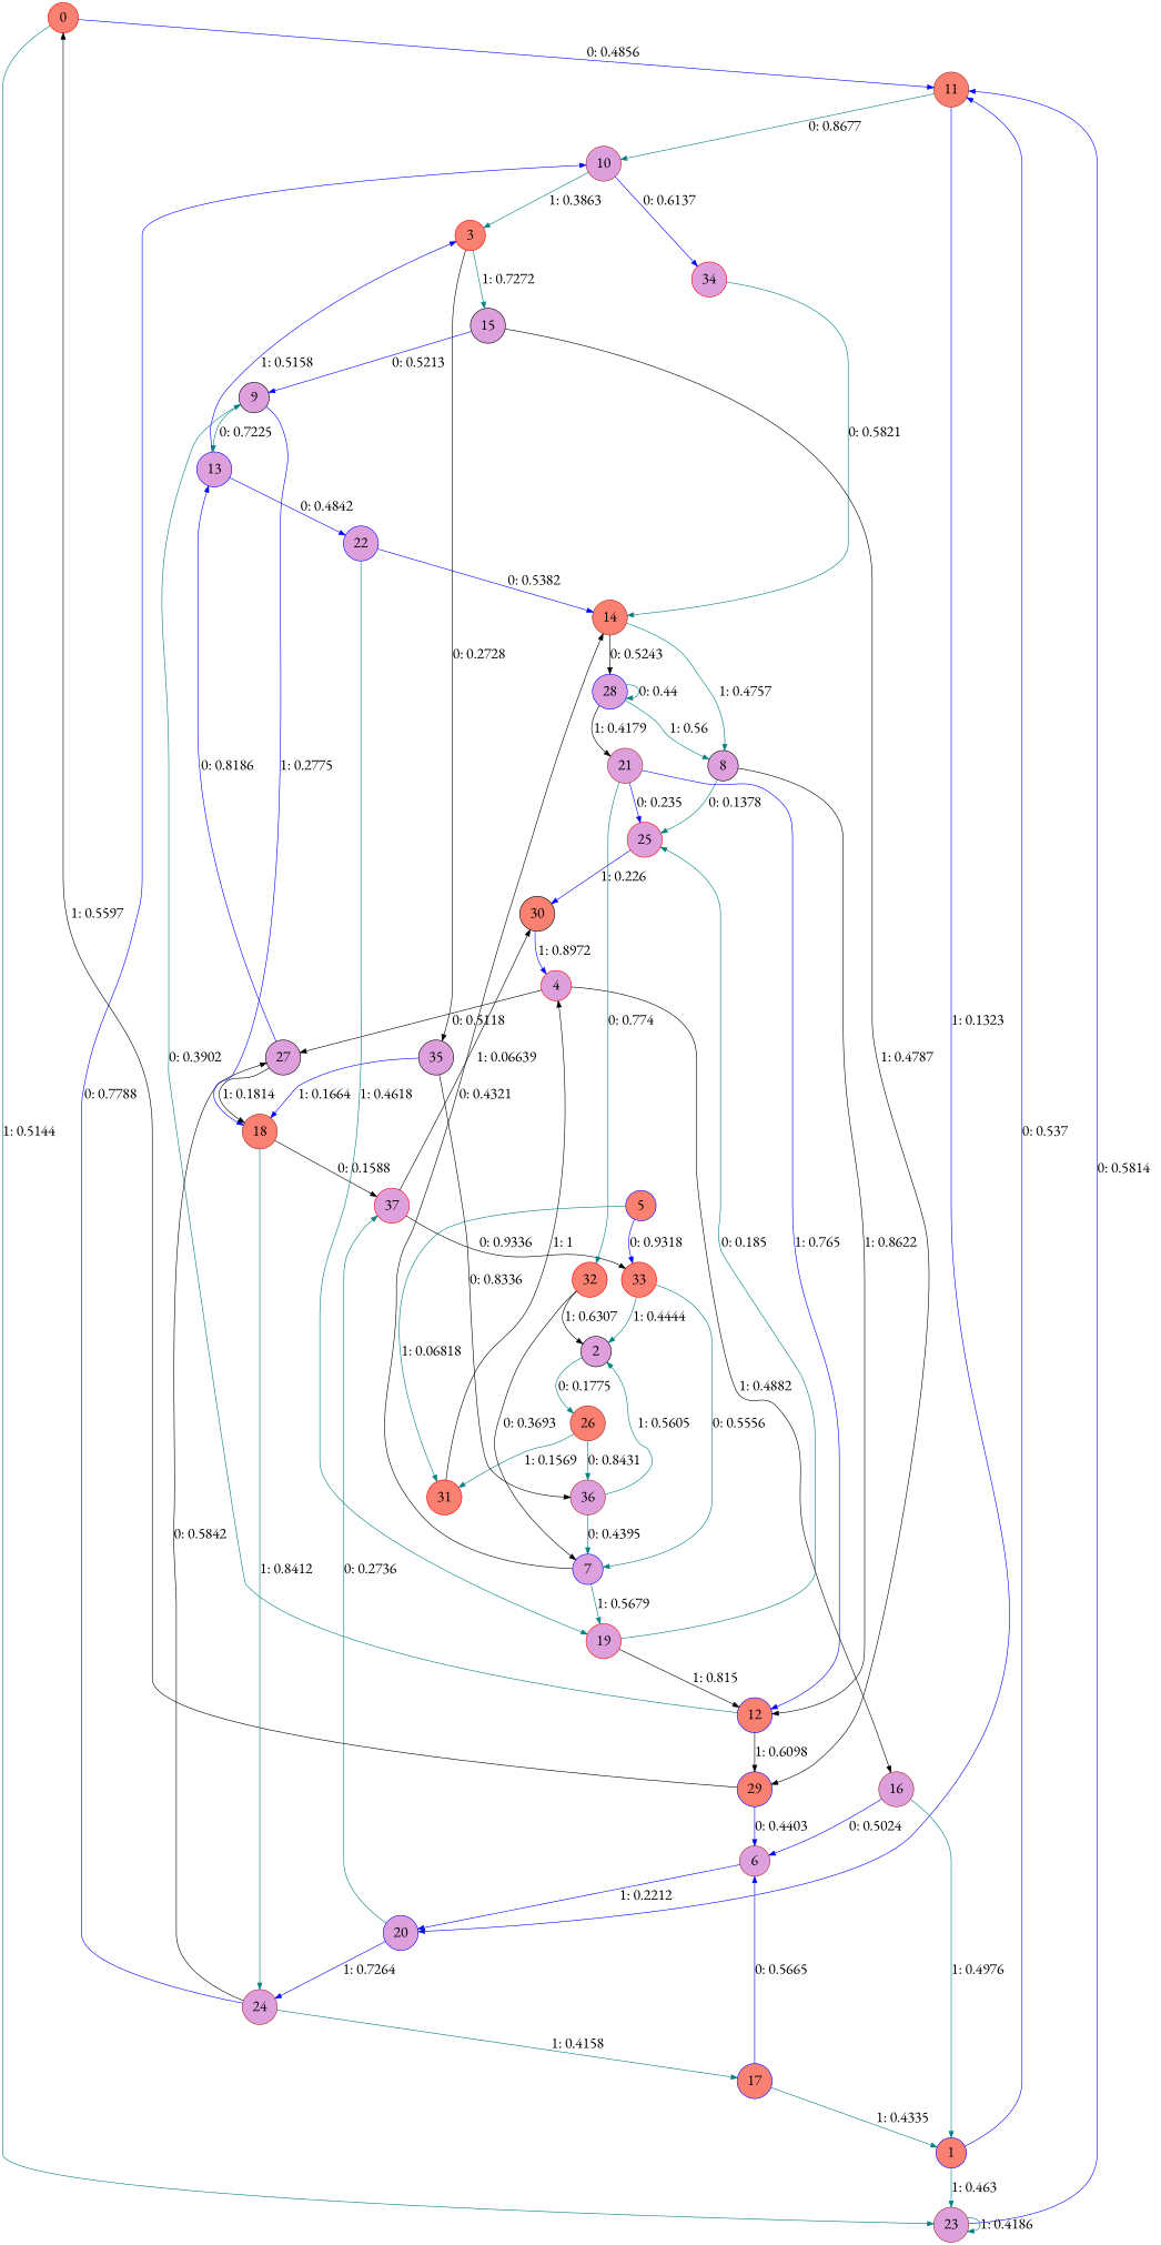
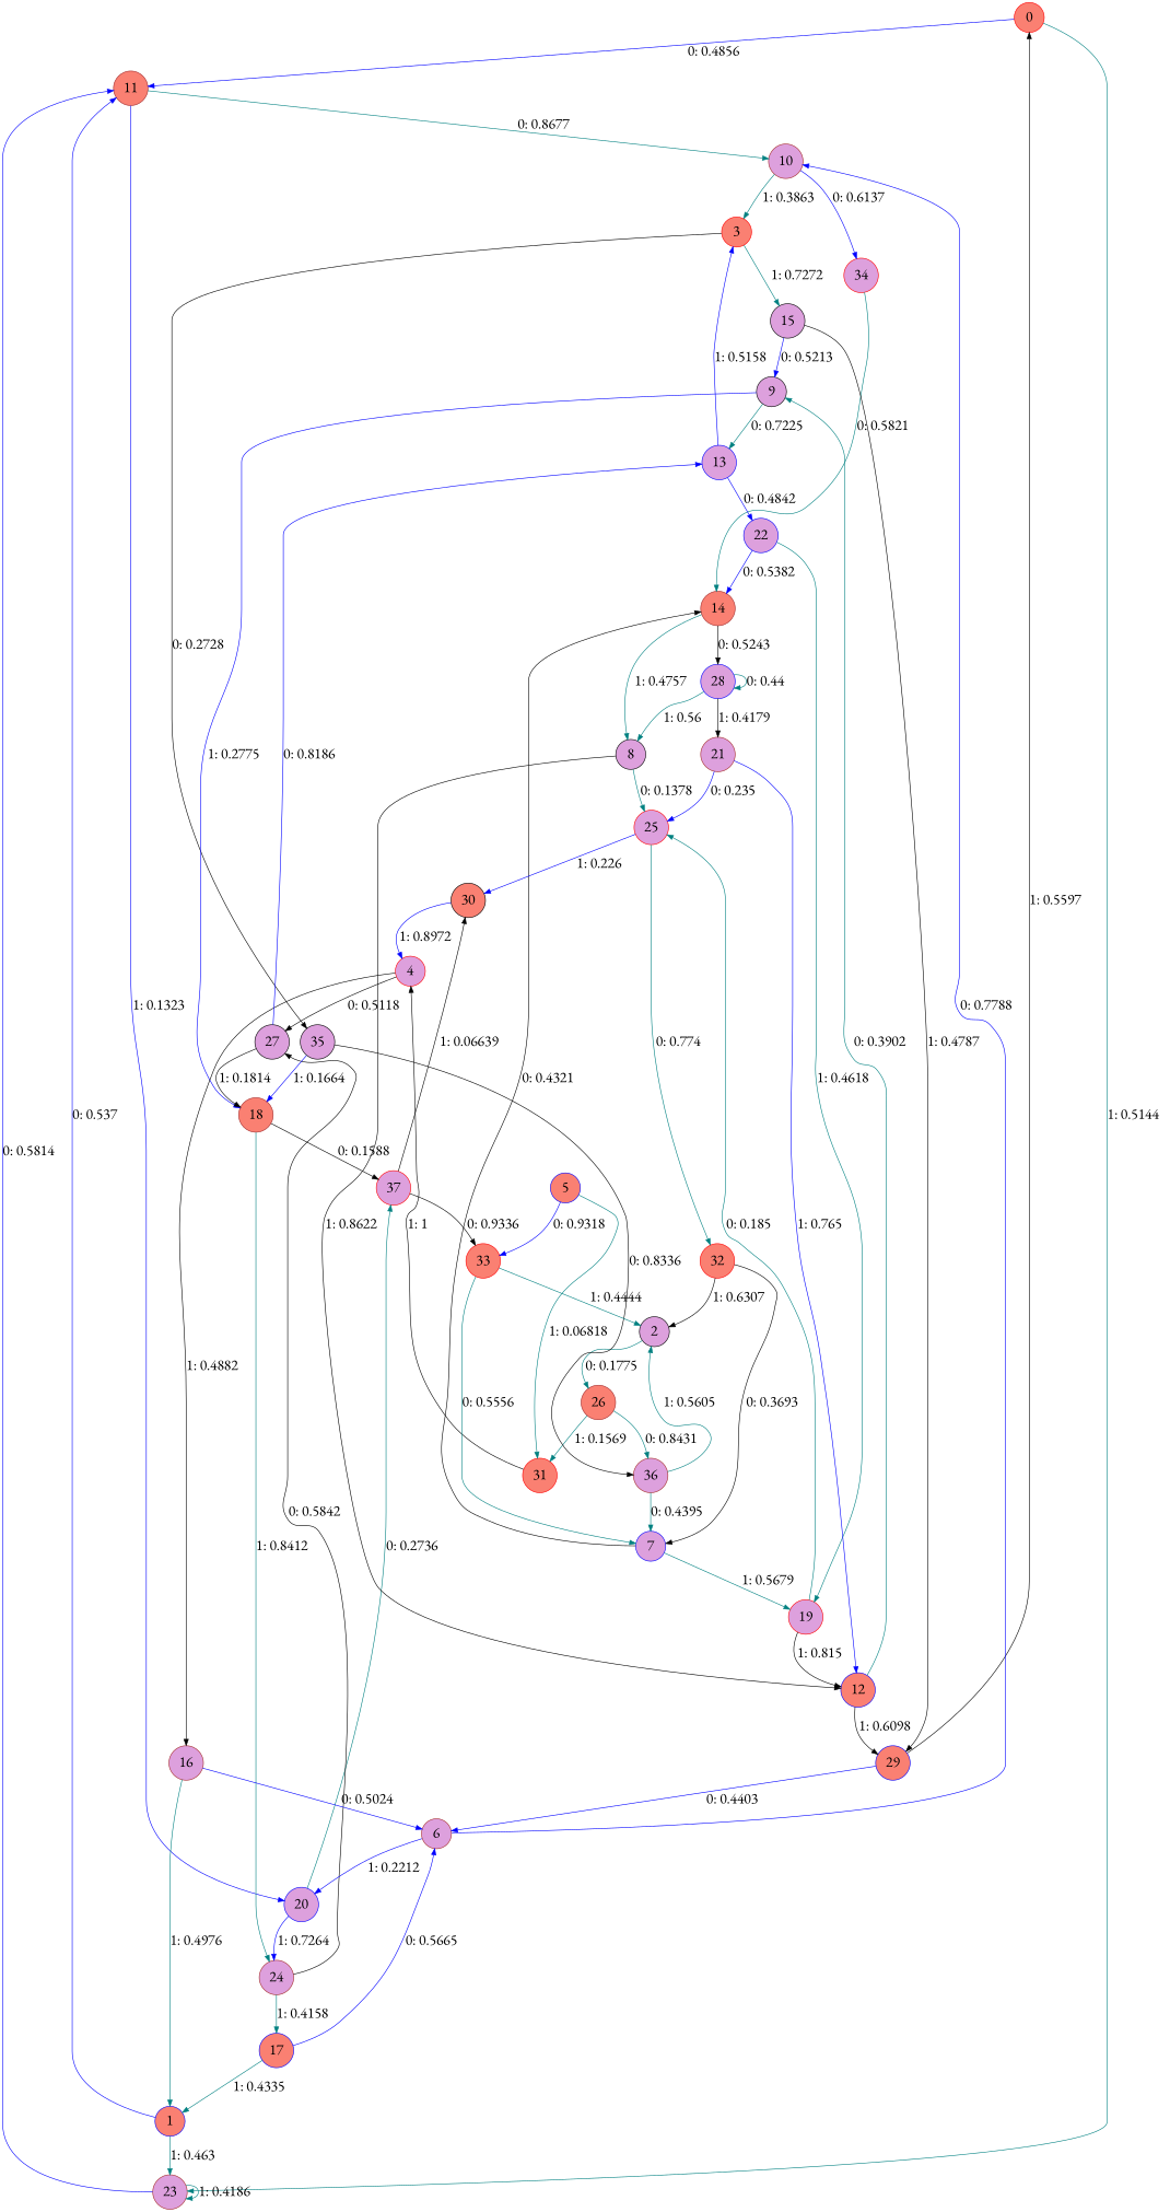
  digraph {
    fontname="EB Garamond"
    node [color=brown fillcolor=plum fontname="EB Garamond" fontsize=24 shape=circle style=filled]
    edge [color=teal fontname="EB Garamond" fontsize=24]
    0 [color=red fillcolor=salmon]
    11 [fillcolor=salmon]
    23
    10
    20 [color=blue]
    3 [color=red fillcolor=salmon]
    34 [color=red]
    37 [color=red]
    24
    1 [color=blue fillcolor=salmon]
    2 [color=black]
    26 [fillcolor=salmon]
    31 [color=red fillcolor=salmon]
    36
    15 [color=black]
    9 [color=black]
    29 [color=blue fillcolor=salmon]
    4 [color=red]
    7 [color=blue]
    13 [color=blue]
    18 [fillcolor=salmon]
    6
    35 [color=black]
    30 [color=black fillcolor=salmon]
    27 [color=black]
    16
    22 [color=blue]
    5 [color=blue fillcolor=salmon]
    33 [color=red fillcolor=salmon]
    14 [fillcolor=salmon]
    19 [color=red]
    17 [color=blue fillcolor=salmon]
    8 [color=black]
    28 [color=blue]
    25 [color=red]
    12 [color=blue fillcolor=salmon]
    21
    32 [color=red fillcolor=salmon]
    0 -> 11 [color=blue label="0: 0.4856   "]
    0 -> 23 [label="1: 0.5144   "]
    11 -> 10 [label="0: 0.8677   "]
    11 -> 20 [color=blue label="1: 0.1323   "]
    23 -> 11 [color=blue label="0: 0.5814   "]
    23 -> 23 [label="1: 0.4186   "]
    10 -> 3 [label="1: 0.3863   "]
    10 -> 34 [color=blue label="0: 0.6137   "]
    20 -> 37 [label="0: 0.2736   "]
    20 -> 24 [color=blue label="1: 0.7264   "]
    3 -> 15 [label="1: 0.7272   "]
    3 -> 35 [color=black label="0: 0.2728   "]
    34 -> 14 [label="0: 0.5821   "]
    37 -> 30 [color=black label="1: 0.06639  "]
    37 -> 33 [color=black label="0: 0.9336   "]
    24 -> 27 [color=black label="0: 0.5842   "]
    24 -> 17 [label="1: 0.4158   "]
    1 -> 11 [color=blue label="0: 0.537    "]
    1 -> 23 [label="1: 0.463    "]
    2 -> 26 [label="0: 0.1775   "]
    26 -> 31 [label="1: 0.1569   "]
    26 -> 36 [label="0: 0.8431   "]
    31 -> 4 [color=black label="1: 1        "]
    36 -> 2 [label="1: 0.5605   "]
    36 -> 7 [label="0: 0.4395   "]
    15 -> 9 [color=blue label="0: 0.5213   "]
    15 -> 29 [color=black label="1: 0.4787   "]
    9 -> 13 [label="0: 0.7225   "]
    9 -> 18 [color=blue label="1: 0.2775   "]
    29 -> 0 [color=black label="1: 0.5597   "]
    29 -> 6 [color=blue label="0: 0.4403   "]
    4 -> 27 [color=black label="0: 0.5118   "]
    4 -> 16 [color=black label="1: 0.4882   "]
    7 -> 14 [color=black label="0: 0.4321   "]
    7 -> 19 [label="1: 0.5679   "]
    13 -> 3 [color=blue label="1: 0.5158   "]
    13 -> 22 [color=blue label="0: 0.4842   "]
    18 -> 37 [color=black label="0: 0.1588   "]
    18 -> 24 [label="1: 0.8412   "]
-   24 -> 10 [color=blue label="0: 0.7788   "]
+   6 -> 10 [color=blue label="0: 0.7788   "]
    6 -> 20 [color=blue label="1: 0.2212   "]
    35 -> 36 [color=black label="0: 0.8336   "]
    35 -> 18 [color=blue label="1: 0.1664   "]
    30 -> 4 [color=blue label="1: 0.8972   "]
    27 -> 13 [color=blue label="0: 0.8186   "]
    27 -> 18 [color=black label="1: 0.1814   "]
    16 -> 1 [label="1: 0.4976   "]
    16 -> 6 [color=blue label="0: 0.5024   "]
    22 -> 14 [color=blue label="0: 0.5382   "]
    22 -> 19 [label="1: 0.4618   "]
    5 -> 31 [label="1: 0.06818  "]
    5 -> 33 [color=blue label="0: 0.9318   "]
    33 -> 2 [label="1: 0.4444   "]
    33 -> 7 [label="0: 0.5556   "]
    14 -> 8 [label="1: 0.4757   "]
    14 -> 28 [color=black label="0: 0.5243   "]
    19 -> 25 [label="0: 0.185    "]
    19 -> 12 [color=black label="1: 0.815    "]
    17 -> 1 [label="1: 0.4335   "]
    17 -> 6 [color=blue label="0: 0.5665   "]
    8 -> 25 [label="0: 0.1378   "]
    8 -> 12 [color=black label="1: 0.8622   "]
    28 -> 8 [label="1: 0.56     "]
    28 -> 28 [label="0: 0.44     "]
    28 -> 21 [color=black label="1: 0.4179   "]
    25 -> 30 [color=blue label="1: 0.226    "]
-   21 -> 32 [label="0: 0.774    "]
+   25 -> 32 [label="0: 0.774    "]
    12 -> 9 [label="0: 0.3902   "]
    12 -> 29 [color=black label="1: 0.6098   "]
    21 -> 25 [color=blue label="0: 0.235    "]
    21 -> 12 [color=blue label="1: 0.765    "]
    32 -> 2 [color=black label="1: 0.6307   "]
    32 -> 7 [color=black label="0: 0.3693   "]
  }
